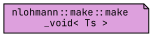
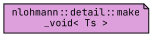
  digraph {
    rankdir=TB
    fontname="JetBrains Mono"
-   n1 [color=black fillcolor=plum fontname="JetBrains Mono" fontsize=10 height=0.2 label="nlohmann::make::make\l_void\< Ts \>" shape=note style=filled width=0.4]
+   n1 [color=black fillcolor=plum fontname="JetBrains Mono" fontsize=10 height=0.2 label="nlohmann::detail::make\l_void\< Ts \>" shape=note style=filled width=0.4]
  }
